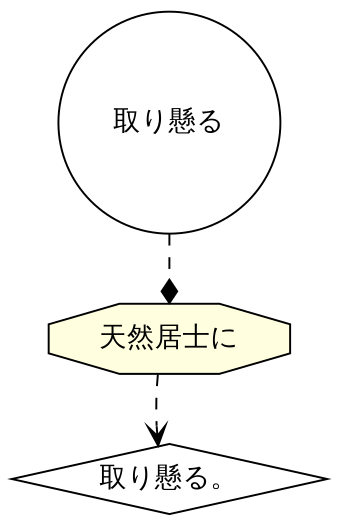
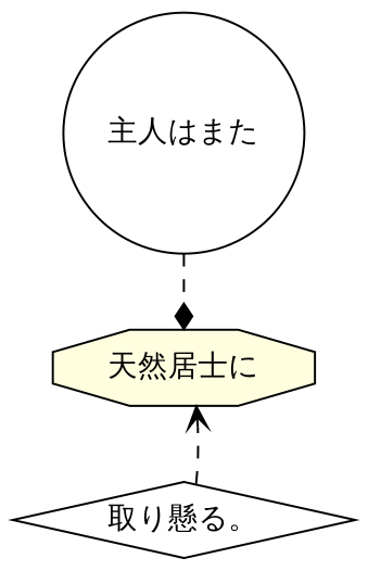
  digraph {
    fontname="DejaVu Serif"
    node [fillcolor=white fontname="DejaVu Serif" style=filled]
    edge [fontname="DejaVu Serif" style=dashed]
-   n1 [label="取り懸る" shape=circle]
+   n1 [label="主人はまた" shape=circle]
    n2 [fillcolor=lightyellow label="天然居士に" shape=octagon]
    n3 [label="取り懸る。" shape=diamond]
    n1 -> n2 [arrowhead=diamond]
-   n2 -> n3 [arrowhead=vee]
+   n3 -> n2 [arrowhead=vee]
  }
